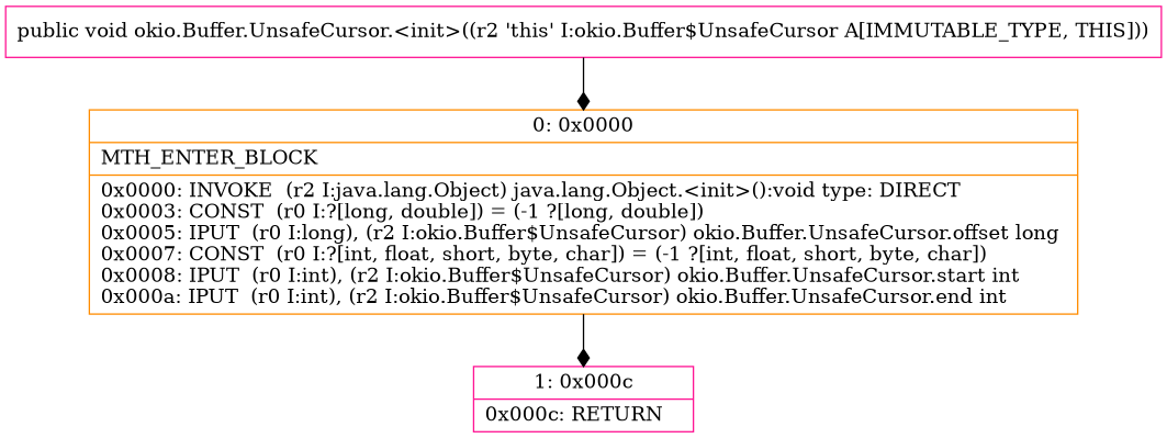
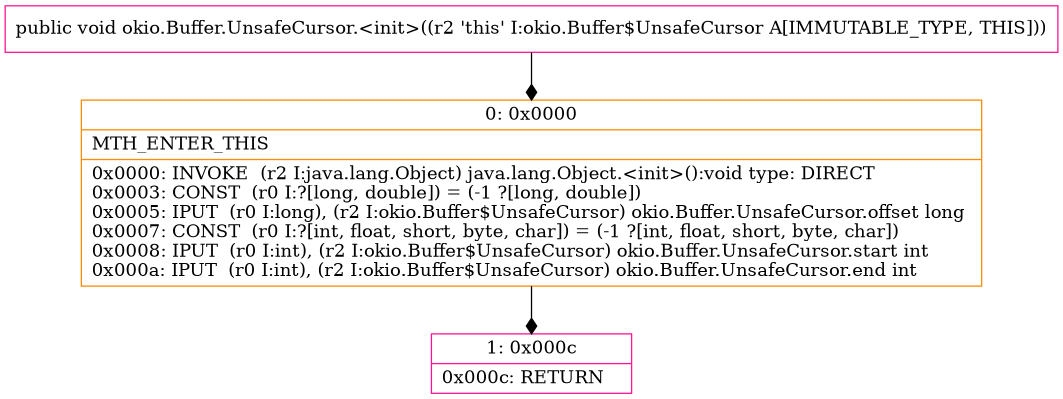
  digraph {
    node [shape=record color=deeppink]
    edge [arrowhead=diamond]
-   n1 [label="{0\:\ 0x0000|MTH_ENTER_BLOCK\l|0x0000: INVOKE  (r2 I:java.lang.Object) java.lang.Object.\<init\>():void type: DIRECT \l0x0003: CONST  (r0 I:?[long, double]) = (\-1 ?[long, double]) \l0x0005: IPUT  (r0 I:long), (r2 I:okio.Buffer$UnsafeCursor) okio.Buffer.UnsafeCursor.offset long \l0x0007: CONST  (r0 I:?[int, float, short, byte, char]) = (\-1 ?[int, float, short, byte, char]) \l0x0008: IPUT  (r0 I:int), (r2 I:okio.Buffer$UnsafeCursor) okio.Buffer.UnsafeCursor.start int \l0x000a: IPUT  (r0 I:int), (r2 I:okio.Buffer$UnsafeCursor) okio.Buffer.UnsafeCursor.end int \l}" color=darkorange]
+   n1 [label="{0\:\ 0x0000|MTH_ENTER_THIS\l|0x0000: INVOKE  (r2 I:java.lang.Object) java.lang.Object.\<init\>():void type: DIRECT \l0x0003: CONST  (r0 I:?[long, double]) = (\-1 ?[long, double]) \l0x0005: IPUT  (r0 I:long), (r2 I:okio.Buffer$UnsafeCursor) okio.Buffer.UnsafeCursor.offset long \l0x0007: CONST  (r0 I:?[int, float, short, byte, char]) = (\-1 ?[int, float, short, byte, char]) \l0x0008: IPUT  (r0 I:int), (r2 I:okio.Buffer$UnsafeCursor) okio.Buffer.UnsafeCursor.start int \l0x000a: IPUT  (r0 I:int), (r2 I:okio.Buffer$UnsafeCursor) okio.Buffer.UnsafeCursor.end int \l}" color=darkorange]
    n2 [label="{1\:\ 0x000c|0x000c: RETURN   \l}"]
    n3 [label="{public void okio.Buffer.UnsafeCursor.\<init\>((r2 'this' I:okio.Buffer$UnsafeCursor A[IMMUTABLE_TYPE, THIS])) }"]
    n1 -> n2
    n3 -> n1
  }
